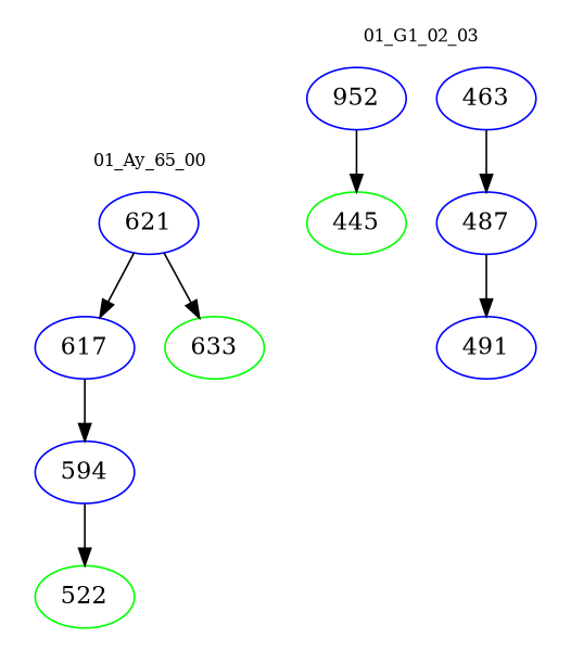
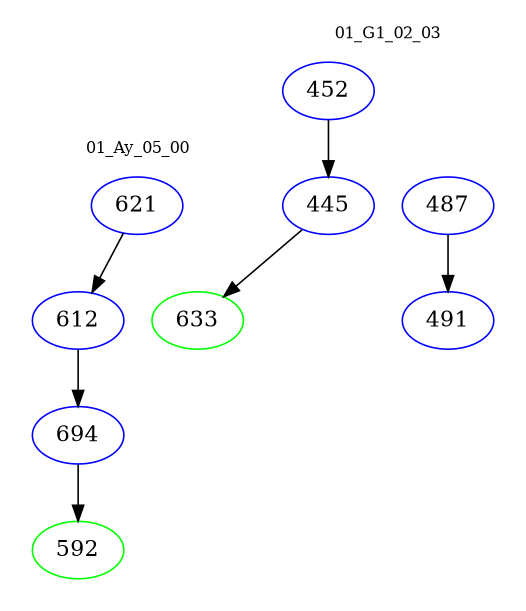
  digraph {
    node [color=blue]
    edge [color=black]
-   n1 [label=617]
-   n2 [label=594]
+   n1 [label=612]
+   n2 [label=694]
    n3 [label=621]
-   n4 [color=green label=522]
+   n4 [color=green label=592]
    n5 [color=green label=633]
-   n6 [label=463]
-   n7 [label=952]
+   n7 [label=452]
    n8 [label=487]
-   n9 [color=green label=445]
+   n9 [label=445]
    n10 [label=491]
    subgraph cluster_1 {
      color=white
      fontsize=10
-     label="01_Ay_65_00"
+     label="01_Ay_05_00"
      n1
      n2
      n3
      n4
      n5
    }
    subgraph cluster_2 {
      color=white
      fontsize=10
      label="01_G1_02_03"
-     n6
      n7
      n8
      n9
      n10
    }
    n1 -> n2
    n2 -> n4
    n3 -> n1
-   n3 -> n5
-   n6 -> n8
+   n9 -> n5
    n7 -> n9
    n8 -> n10
  }
